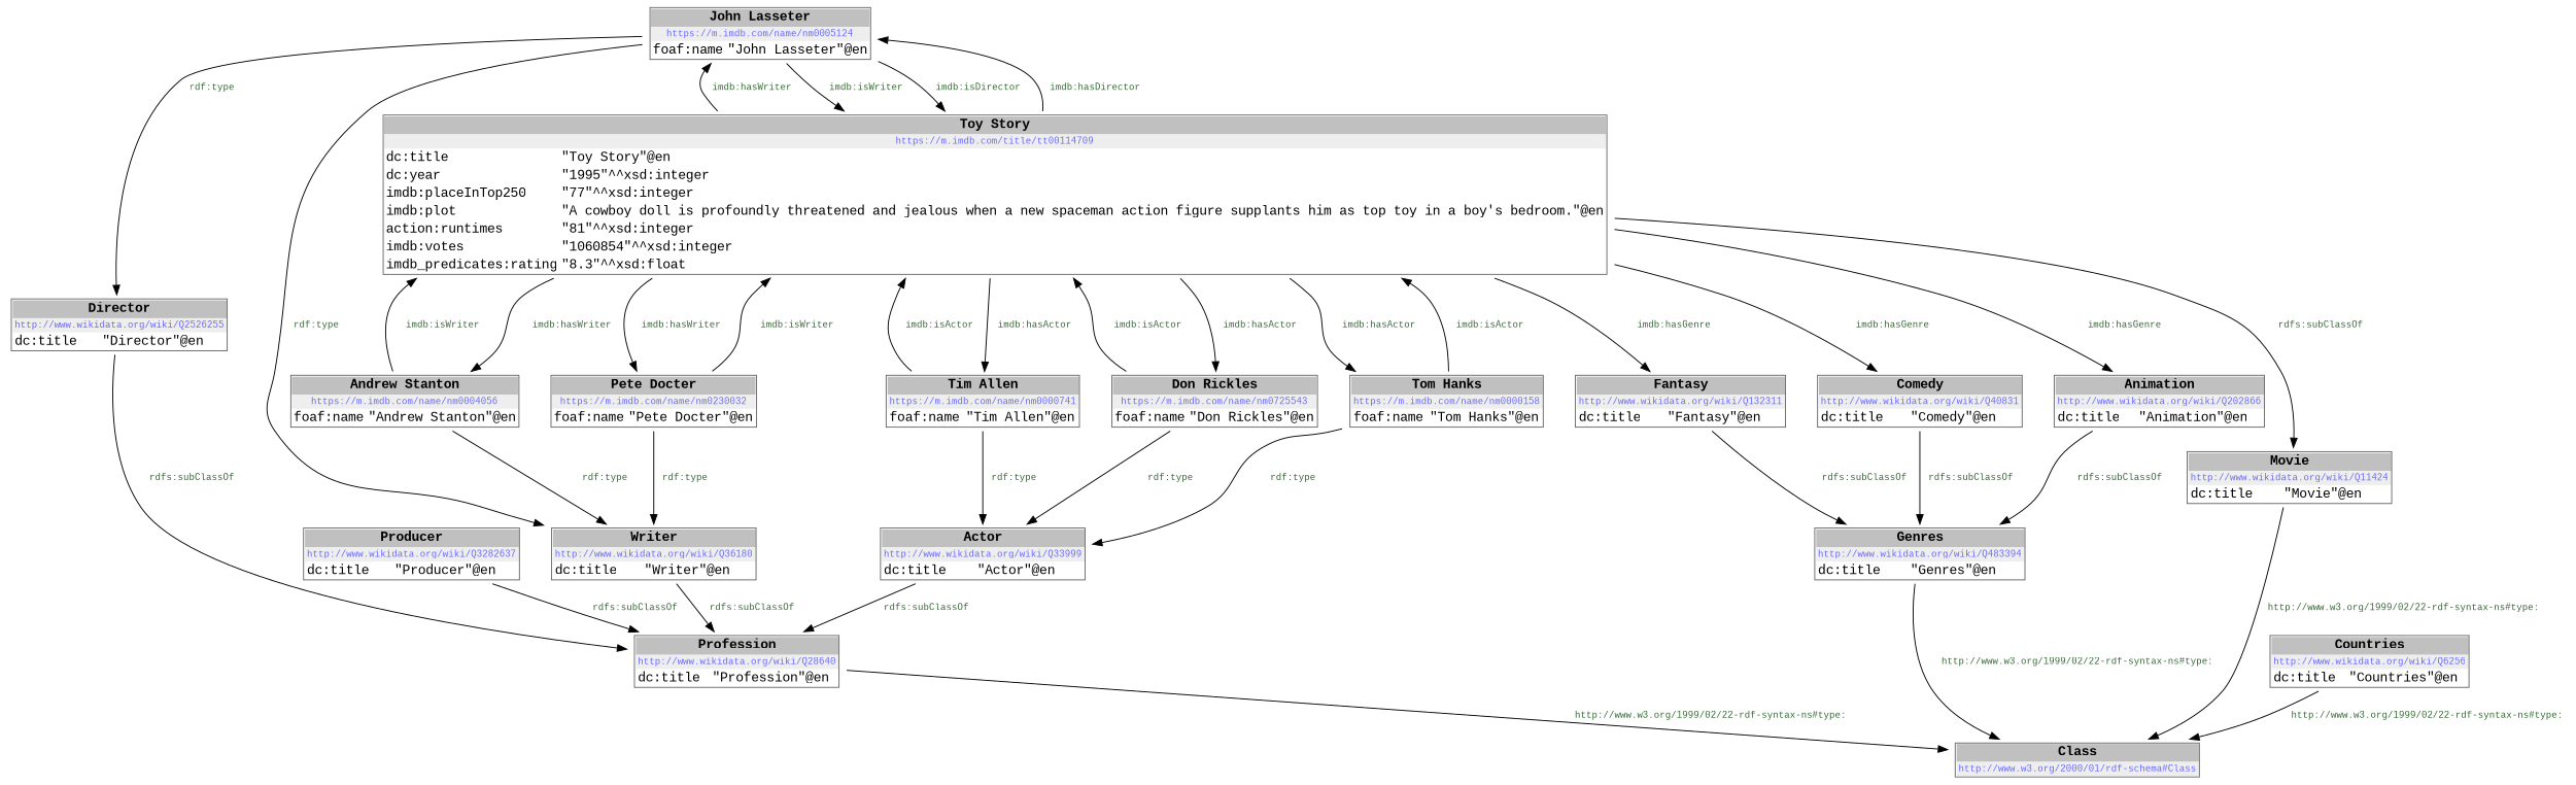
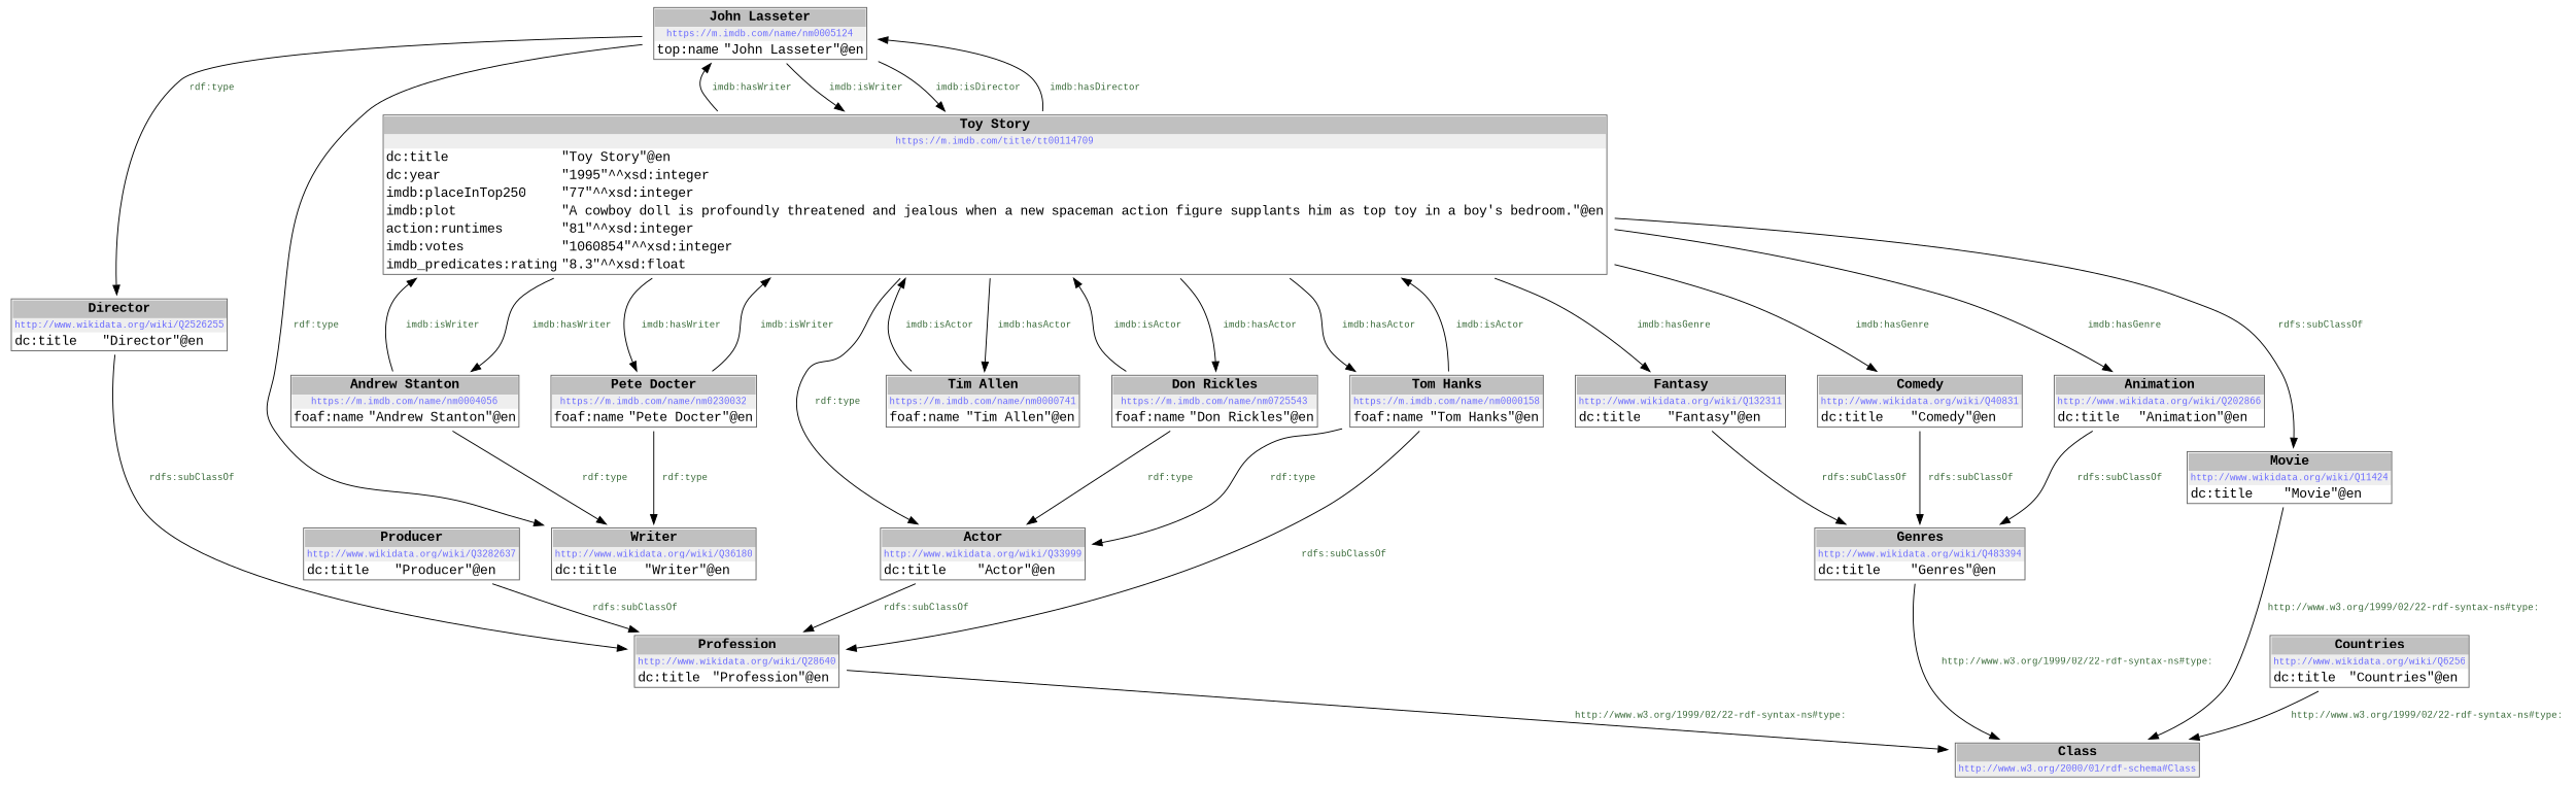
  digraph {
    fontname="Liberation Mono"
    node [color=black fontname="Liberation Mono" shape=none]
    edge [color=BLACK fontname="Liberation Mono"]
-   n1 [label=< <table color='#666666' cellborder='0' cellspacing='0' border='1'><tr><td colspan='2' bgcolor='grey'><B>John Lasseter</B></td></tr><tr><td href='https://m.imdb.com/name/nm0005124' bgcolor='#eeeeee' colspan='2'><font point-size='10' color='#6666ff'>https://m.imdb.com/name/nm0005124</font></td></tr><tr><td align='left'>foaf:name</td><td align='left'>&quot;John Lasseter&quot;@en</td></tr></table> >]
+   n1 [label=< <table color='#666666' cellborder='0' cellspacing='0' border='1'><tr><td colspan='2' bgcolor='grey'><B>John Lasseter</B></td></tr><tr><td href='https://m.imdb.com/name/nm0005124' bgcolor='#eeeeee' colspan='2'><font point-size='10' color='#6666ff'>https://m.imdb.com/name/nm0005124</font></td></tr><tr><td align='left'>top:name</td><td align='left'>&quot;John Lasseter&quot;@en</td></tr></table> >]
    n2 [label=< <table color='#666666' cellborder='0' cellspacing='0' border='1'><tr><td colspan='2' bgcolor='grey'><B>Toy Story</B></td></tr><tr><td href='https://m.imdb.com/title/tt00114709' bgcolor='#eeeeee' colspan='2'><font point-size='10' color='#6666ff'>https://m.imdb.com/title/tt00114709</font></td></tr><tr><td align='left'>dc:title</td><td align='left'>&quot;Toy Story&quot;@en</td></tr><tr><td align='left'>dc:year</td><td align='left'>&quot;1995&quot;^^xsd:integer</td></tr><tr><td align='left'>imdb:placeInTop250</td><td align='left'>&quot;77&quot;^^xsd:integer</td></tr><tr><td align='left'>imdb:plot</td><td align='left'>&quot;A cowboy doll is profoundly threatened and jealous when a new spaceman action figure supplants him as top toy in a boy&#x27;s bedroom.&quot;@en</td></tr><tr><td align='left'>action:runtimes</td><td align='left'>&quot;81&quot;^^xsd:integer</td></tr><tr><td align='left'>imdb:votes</td><td align='left'>&quot;1060854&quot;^^xsd:integer</td></tr><tr><td align='left'>imdb_predicates:rating</td><td align='left'>&quot;8.3&quot;^^xsd:float</td></tr></table> >]
    n3 [label=< <table color='#666666' cellborder='0' cellspacing='0' border='1'><tr><td colspan='2' bgcolor='grey'><B>Writer</B></td></tr><tr><td href='http://www.wikidata.org/wiki/Q36180' bgcolor='#eeeeee' colspan='2'><font point-size='10' color='#6666ff'>http://www.wikidata.org/wiki/Q36180</font></td></tr><tr><td align='left'>dc:title</td><td align='left'>&quot;Writer&quot;@en</td></tr></table> >]
    n4 [label=< <table color='#666666' cellborder='0' cellspacing='0' border='1'><tr><td colspan='2' bgcolor='grey'><B>Director</B></td></tr><tr><td href='http://www.wikidata.org/wiki/Q2526255' bgcolor='#eeeeee' colspan='2'><font point-size='10' color='#6666ff'>http://www.wikidata.org/wiki/Q2526255</font></td></tr><tr><td align='left'>dc:title</td><td align='left'>&quot;Director&quot;@en</td></tr></table> >]
    n5 [label=< <table color='#666666' cellborder='0' cellspacing='0' border='1'><tr><td colspan='2' bgcolor='grey'><B>Tim Allen</B></td></tr><tr><td href='https://m.imdb.com/name/nm0000741' bgcolor='#eeeeee' colspan='2'><font point-size='10' color='#6666ff'>https://m.imdb.com/name/nm0000741</font></td></tr><tr><td align='left'>foaf:name</td><td align='left'>&quot;Tim Allen&quot;@en</td></tr></table> >]
    n6 [label=< <table color='#666666' cellborder='0' cellspacing='0' border='1'><tr><td colspan='2' bgcolor='grey'><B>Don Rickles</B></td></tr><tr><td href='https://m.imdb.com/name/nm0725543' bgcolor='#eeeeee' colspan='2'><font point-size='10' color='#6666ff'>https://m.imdb.com/name/nm0725543</font></td></tr><tr><td align='left'>foaf:name</td><td align='left'>&quot;Don Rickles&quot;@en</td></tr></table> >]
    n7 [label=< <table color='#666666' cellborder='0' cellspacing='0' border='1'><tr><td colspan='2' bgcolor='grey'><B>Tom Hanks</B></td></tr><tr><td href='https://m.imdb.com/name/nm0000158' bgcolor='#eeeeee' colspan='2'><font point-size='10' color='#6666ff'>https://m.imdb.com/name/nm0000158</font></td></tr><tr><td align='left'>foaf:name</td><td align='left'>&quot;Tom Hanks&quot;@en</td></tr></table> >]
    n8 [label=< <table color='#666666' cellborder='0' cellspacing='0' border='1'><tr><td colspan='2' bgcolor='grey'><B>Pete Docter</B></td></tr><tr><td href='https://m.imdb.com/name/nm0230032' bgcolor='#eeeeee' colspan='2'><font point-size='10' color='#6666ff'>https://m.imdb.com/name/nm0230032</font></td></tr><tr><td align='left'>foaf:name</td><td align='left'>&quot;Pete Docter&quot;@en</td></tr></table> >]
    n9 [label=< <table color='#666666' cellborder='0' cellspacing='0' border='1'><tr><td colspan='2' bgcolor='grey'><B>Comedy</B></td></tr><tr><td href='http://www.wikidata.org/wiki/Q40831' bgcolor='#eeeeee' colspan='2'><font point-size='10' color='#6666ff'>http://www.wikidata.org/wiki/Q40831</font></td></tr><tr><td align='left'>dc:title</td><td align='left'>&quot;Comedy&quot;@en</td></tr></table> >]
    n10 [label=< <table color='#666666' cellborder='0' cellspacing='0' border='1'><tr><td colspan='2' bgcolor='grey'><B>Animation</B></td></tr><tr><td href='http://www.wikidata.org/wiki/Q202866' bgcolor='#eeeeee' colspan='2'><font point-size='10' color='#6666ff'>http://www.wikidata.org/wiki/Q202866</font></td></tr><tr><td align='left'>dc:title</td><td align='left'>&quot;Animation&quot;@en</td></tr></table> >]
    n11 [label=< <table color='#666666' cellborder='0' cellspacing='0' border='1'><tr><td colspan='2' bgcolor='grey'><B>Andrew Stanton</B></td></tr><tr><td href='https://m.imdb.com/name/nm0004056' bgcolor='#eeeeee' colspan='2'><font point-size='10' color='#6666ff'>https://m.imdb.com/name/nm0004056</font></td></tr><tr><td align='left'>foaf:name</td><td align='left'>&quot;Andrew Stanton&quot;@en</td></tr></table> >]
    n12 [label=< <table color='#666666' cellborder='0' cellspacing='0' border='1'><tr><td colspan='2' bgcolor='grey'><B>Movie</B></td></tr><tr><td href='http://www.wikidata.org/wiki/Q11424' bgcolor='#eeeeee' colspan='2'><font point-size='10' color='#6666ff'>http://www.wikidata.org/wiki/Q11424</font></td></tr><tr><td align='left'>dc:title</td><td align='left'>&quot;Movie&quot;@en</td></tr></table> >]
    n13 [label=< <table color='#666666' cellborder='0' cellspacing='0' border='1'><tr><td colspan='2' bgcolor='grey'><B>Fantasy</B></td></tr><tr><td href='http://www.wikidata.org/wiki/Q132311' bgcolor='#eeeeee' colspan='2'><font point-size='10' color='#6666ff'>http://www.wikidata.org/wiki/Q132311</font></td></tr><tr><td align='left'>dc:title</td><td align='left'>&quot;Fantasy&quot;@en</td></tr></table> >]
    n14 [label=< <table color='#666666' cellborder='0' cellspacing='0' border='1'><tr><td colspan='2' bgcolor='grey'><B>Profession</B></td></tr><tr><td href='http://www.wikidata.org/wiki/Q28640' bgcolor='#eeeeee' colspan='2'><font point-size='10' color='#6666ff'>http://www.wikidata.org/wiki/Q28640</font></td></tr><tr><td align='left'>dc:title</td><td align='left'>&quot;Profession&quot;@en</td></tr></table> >]
    n15 [label=< <table color='#666666' cellborder='0' cellspacing='0' border='1'><tr><td colspan='2' bgcolor='grey'><B>Actor</B></td></tr><tr><td href='http://www.wikidata.org/wiki/Q33999' bgcolor='#eeeeee' colspan='2'><font point-size='10' color='#6666ff'>http://www.wikidata.org/wiki/Q33999</font></td></tr><tr><td align='left'>dc:title</td><td align='left'>&quot;Actor&quot;@en</td></tr></table> >]
    n16 [label=< <table color='#666666' cellborder='0' cellspacing='0' border='1'><tr><td colspan='2' bgcolor='grey'><B>Genres</B></td></tr><tr><td href='http://www.wikidata.org/wiki/Q483394' bgcolor='#eeeeee' colspan='2'><font point-size='10' color='#6666ff'>http://www.wikidata.org/wiki/Q483394</font></td></tr><tr><td align='left'>dc:title</td><td align='left'>&quot;Genres&quot;@en</td></tr></table> >]
    n17 [label=< <table color='#666666' cellborder='0' cellspacing='0' border='1'><tr><td colspan='2' bgcolor='grey'><B>Class</B></td></tr><tr><td href='http://www.w3.org/2000/01/rdf-schema#Class' bgcolor='#eeeeee' colspan='2'><font point-size='10' color='#6666ff'>http://www.w3.org/2000/01/rdf-schema#Class</font></td></tr></table> >]
    n18 [label=< <table color='#666666' cellborder='0' cellspacing='0' border='1'><tr><td colspan='2' bgcolor='grey'><B>Countries</B></td></tr><tr><td href='http://www.wikidata.org/wiki/Q6256' bgcolor='#eeeeee' colspan='2'><font point-size='10' color='#6666ff'>http://www.wikidata.org/wiki/Q6256</font></td></tr><tr><td align='left'>dc:title</td><td align='left'>&quot;Countries&quot;@en</td></tr></table> >]
    n19 [label=< <table color='#666666' cellborder='0' cellspacing='0' border='1'><tr><td colspan='2' bgcolor='grey'><B>Producer</B></td></tr><tr><td href='http://www.wikidata.org/wiki/Q3282637' bgcolor='#eeeeee' colspan='2'><font point-size='10' color='#6666ff'>http://www.wikidata.org/wiki/Q3282637</font></td></tr><tr><td align='left'>dc:title</td><td align='left'>&quot;Producer&quot;@en</td></tr></table> >]
    n1 -> n2 [label=< <font point-size='10' color='#336633'>imdb:isWriter</font> >]
    n1 -> n2 [label=< <font point-size='10' color='#336633'>imdb:isDirector</font> >]
    n1 -> n3 [label=< <font point-size='10' color='#336633'>rdf:type</font> >]
    n1 -> n4 [label=< <font point-size='10' color='#336633'>rdf:type</font> >]
    n2 -> n1 [label=< <font point-size='10' color='#336633'>imdb:hasDirector</font> >]
    n2 -> n1 [label=< <font point-size='10' color='#336633'>imdb:hasWriter</font> >]
    n2 -> n5 [label=< <font point-size='10' color='#336633'>imdb:hasActor</font> >]
    n2 -> n6 [label=< <font point-size='10' color='#336633'>imdb:hasActor</font> >]
    n2 -> n7 [label=< <font point-size='10' color='#336633'>imdb:hasActor</font> >]
    n2 -> n8 [label=< <font point-size='10' color='#336633'>imdb:hasWriter</font> >]
    n2 -> n9 [label=< <font point-size='10' color='#336633'>imdb:hasGenre</font> >]
    n2 -> n10 [label=< <font point-size='10' color='#336633'>imdb:hasGenre</font> >]
    n2 -> n11 [label=< <font point-size='10' color='#336633'>imdb:hasWriter</font> >]
    n2 -> n12 [label=< <font point-size='10' color='#336633'>rdfs:subClassOf</font> >]
    n2 -> n13 [label=< <font point-size='10' color='#336633'>imdb:hasGenre</font> >]
-   n3 -> n14 [label=< <font point-size='10' color='#336633'>rdfs:subClassOf</font> >]
+   n7 -> n14 [label=< <font point-size='10' color='#336633'>rdfs:subClassOf</font> >]
    n4 -> n14 [label=< <font point-size='10' color='#336633'>rdfs:subClassOf</font> >]
    n5 -> n2 [label=< <font point-size='10' color='#336633'>imdb:isActor</font> >]
-   n5 -> n15 [label=< <font point-size='10' color='#336633'>rdf:type</font> >]
+   n2 -> n15 [label=< <font point-size='10' color='#336633'>rdf:type</font> >]
    n6 -> n2 [label=< <font point-size='10' color='#336633'>imdb:isActor</font> >]
    n6 -> n15 [label=< <font point-size='10' color='#336633'>rdf:type</font> >]
    n7 -> n2 [label=< <font point-size='10' color='#336633'>imdb:isActor</font> >]
    n7 -> n15 [label=< <font point-size='10' color='#336633'>rdf:type</font> >]
    n8 -> n2 [label=< <font point-size='10' color='#336633'>imdb:isWriter</font> >]
    n8 -> n3 [label=< <font point-size='10' color='#336633'>rdf:type</font> >]
    n9 -> n16 [label=< <font point-size='10' color='#336633'>rdfs:subClassOf</font> >]
    n10 -> n16 [label=< <font point-size='10' color='#336633'>rdfs:subClassOf</font> >]
    n11 -> n2 [label=< <font point-size='10' color='#336633'>imdb:isWriter</font> >]
    n11 -> n3 [label=< <font point-size='10' color='#336633'>rdf:type</font> >]
    n12 -> n17 [label=< <font point-size='10' color='#336633'>http://www.w3.org/1999/02/22-rdf-syntax-ns#type:</font> >]
    n13 -> n16 [label=< <font point-size='10' color='#336633'>rdfs:subClassOf</font> >]
    n14 -> n17 [label=< <font point-size='10' color='#336633'>http://www.w3.org/1999/02/22-rdf-syntax-ns#type:</font> >]
    n15 -> n14 [label=< <font point-size='10' color='#336633'>rdfs:subClassOf</font> >]
    n16 -> n17 [label=< <font point-size='10' color='#336633'>http://www.w3.org/1999/02/22-rdf-syntax-ns#type:</font> >]
    n18 -> n17 [label=< <font point-size='10' color='#336633'>http://www.w3.org/1999/02/22-rdf-syntax-ns#type:</font> >]
    n19 -> n14 [label=< <font point-size='10' color='#336633'>rdfs:subClassOf</font> >]
  }
